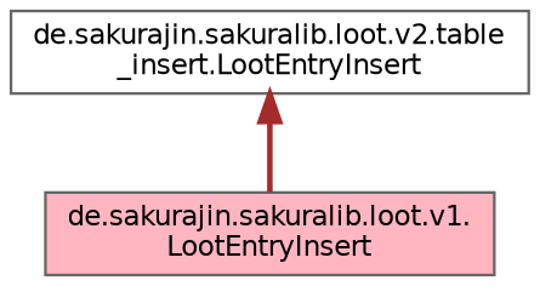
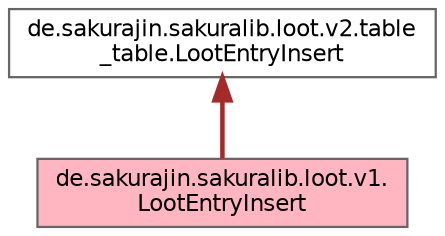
  digraph {
    node [color=gray40 fontname=Helvetica fontsize=10 shape=box style=filled]
    n1 [fillcolor=lightpink fontcolor=black height=0.2 label="de.sakurajin.sakuralib.loot.v1.\lLootEntryInsert" width=0.4]
-   n2 [fillcolor=white height=0.2 label="de.sakurajin.sakuralib.loot.v2.table\l_insert.LootEntryInsert" width=0.4]
+   n2 [fillcolor=white height=0.2 label="de.sakurajin.sakuralib.loot.v2.table\l_table.LootEntryInsert" width=0.4]
    n2 -> n1 [color=brown dir=back fontname=Helvetica fontsize=10 labelfontname=Helvetica labelfontsize=10 style=bold]
  }
